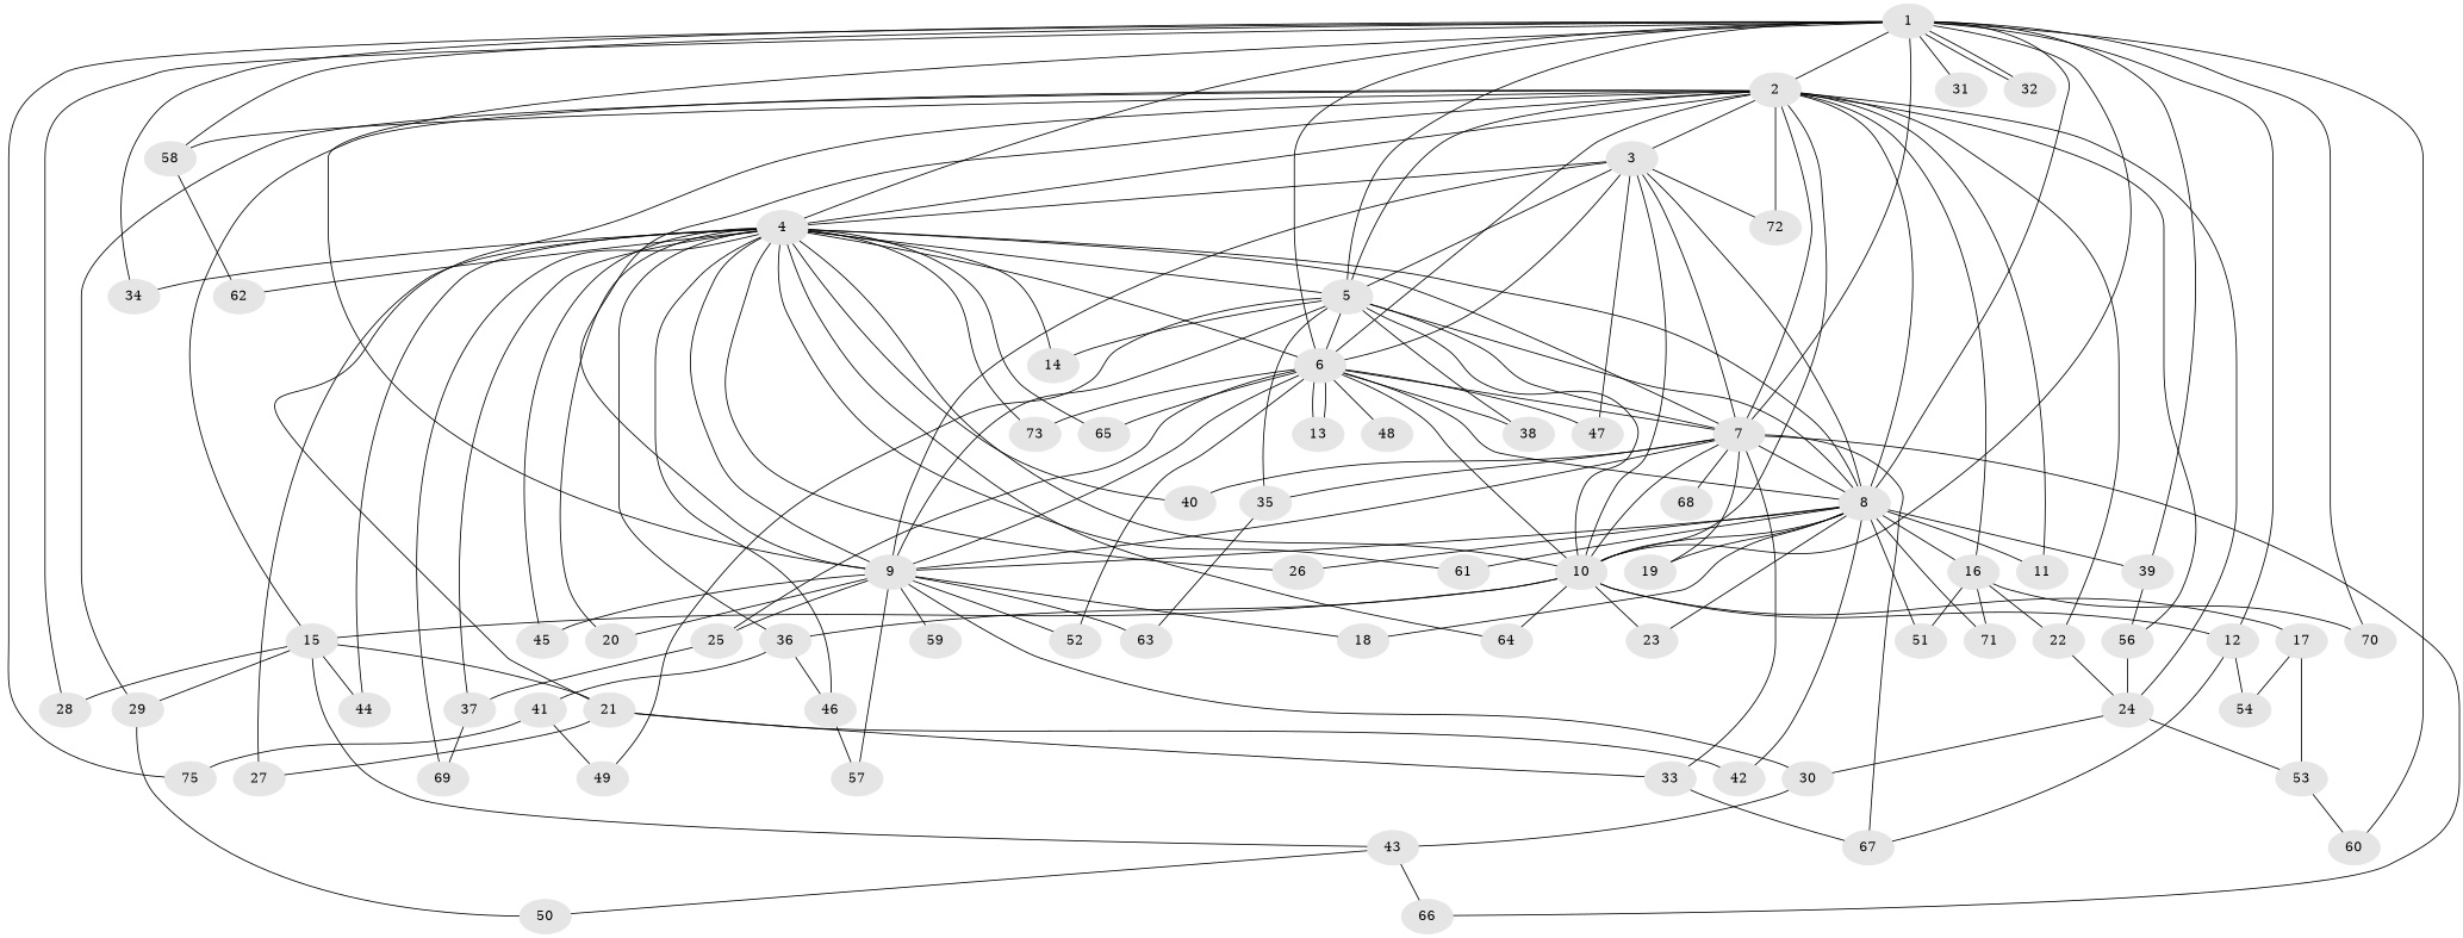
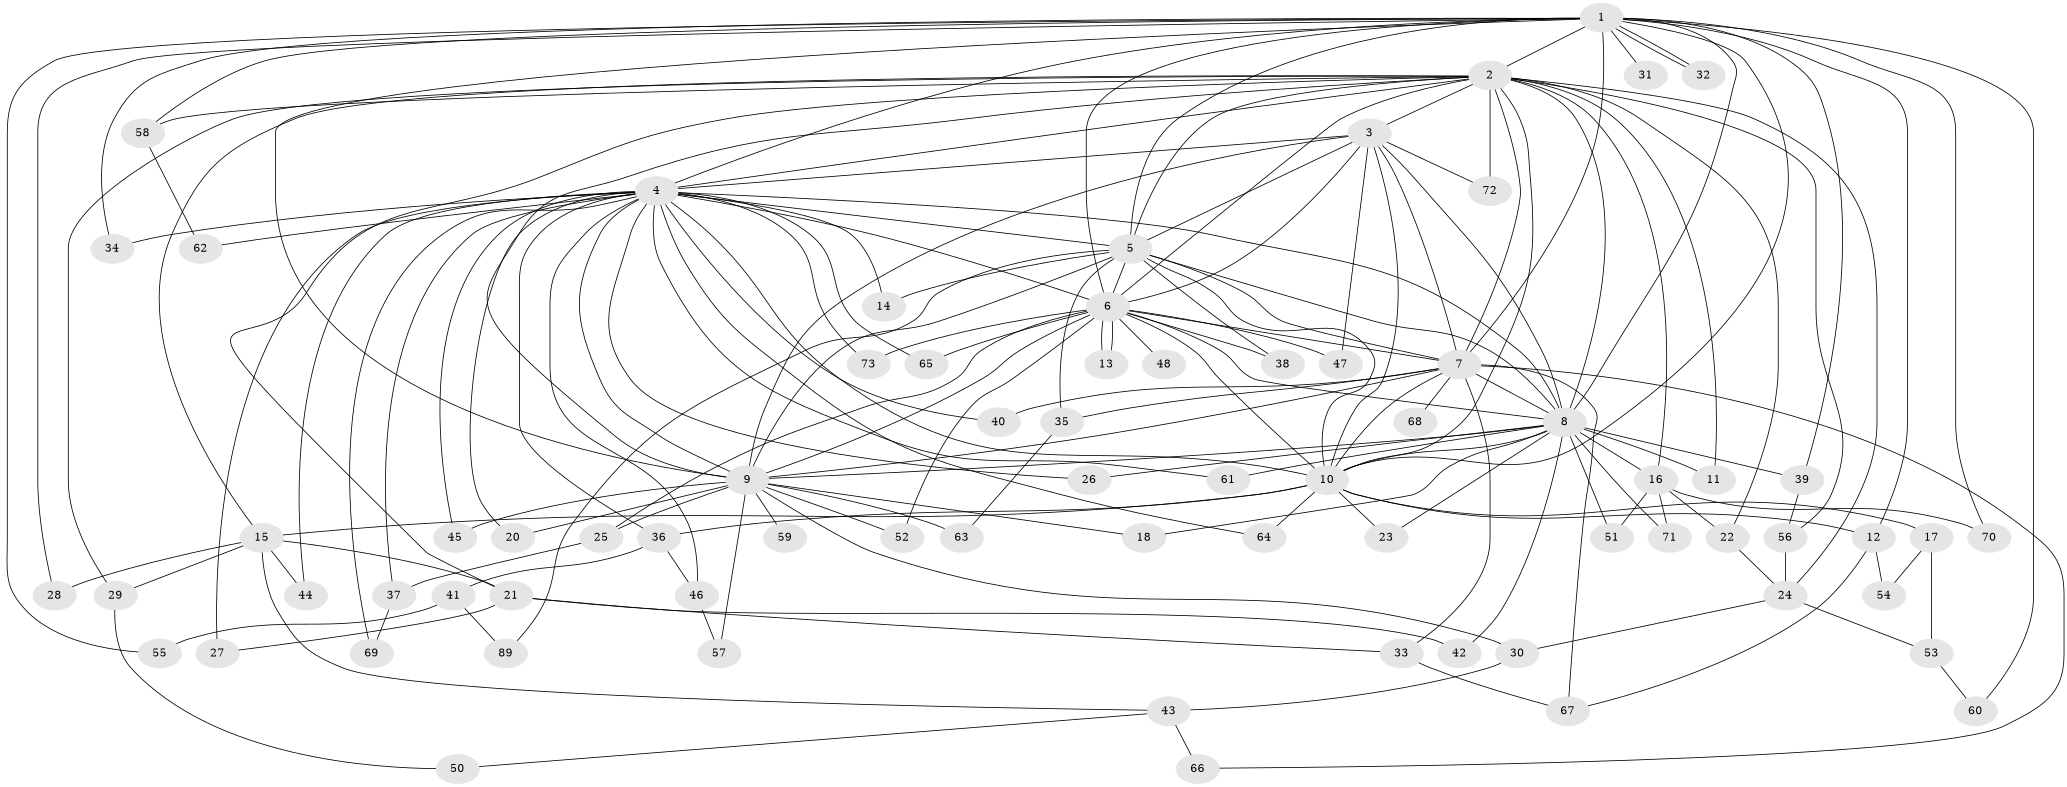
  graph {
    node [color=gray90 style=filled]
    1
    2
    4
    5
    6
    7
    8
    9
    10
    12
    28
    31
    32
    34
    39
-   55 [label=75]
+   55
    58
    60
    70
    3
    11
    15
    16
    21
    22
    24
    29
    56
    72
    47
    14
    20
    26
    27
    36
    37
    40
    44
    45
    46
    61
    62
    64
    65
    69
    73
    35
    38
-   49
+   49 [label=89]
    13
    25
    48
    52
-   19
    33
    66
    67
    68
    18
    23
    42
    51
    71
    59
    30
    57
    63
    17
    54
    43
    53
    50
    41
    1 -- 2
    1 -- 4
    1 -- 5
    1 -- 6
    1 -- 7
    1 -- 8
    1 -- 9
    1 -- 10
    1 -- 12
    1 -- 28
    1 -- 31
    1 -- 32
    1 -- 32
    1 -- 34
    1 -- 39
    1 -- 55
    1 -- 58
    1 -- 60
    1 -- 70
    2 -- 4
    2 -- 5
    2 -- 6
    2 -- 7
    2 -- 8
    2 -- 9
    2 -- 10
    2 -- 58
    2 -- 3
    2 -- 11
    2 -- 15
    2 -- 16
    2 -- 21
    2 -- 22
    2 -- 24
    2 -- 29
    2 -- 56
    2 -- 72
    4 -- 5
    4 -- 6
-   4 -- 7
    4 -- 8
    4 -- 9
    4 -- 10
    4 -- 34
    4 -- 14
    4 -- 20
    4 -- 26
    4 -- 27
    4 -- 36
    4 -- 37
    4 -- 40
    4 -- 44
    4 -- 45
    4 -- 46
    4 -- 61
    4 -- 62
    4 -- 64
    4 -- 65
    4 -- 69
    4 -- 73
    5 -- 6
    5 -- 7
    5 -- 8
    5 -- 9
    5 -- 10
    5 -- 14
    5 -- 35
    5 -- 38
    5 -- 49
    6 -- 7
    6 -- 8
    6 -- 9
    6 -- 10
    6 -- 47
    6 -- 65
    6 -- 73
    6 -- 38
    6 -- 13
    6 -- 13
    6 -- 25
    6 -- 48
    6 -- 52
    7 -- 8
    7 -- 9
    7 -- 10
    7 -- 40
    7 -- 35
-   7 -- 19
    7 -- 33
    7 -- 66
    7 -- 67
    7 -- 68
    8 -- 9
    8 -- 10
    8 -- 39
    8 -- 11
    8 -- 16
    8 -- 26
    8 -- 61
-   8 -- 19
    8 -- 18
    8 -- 23
    8 -- 42
    8 -- 51
    8 -- 71
    9 -- 20
    9 -- 45
    9 -- 25
    9 -- 52
    9 -- 18
    9 -- 59
    9 -- 30
    9 -- 57
    9 -- 63
    10 -- 12
    10 -- 15
    10 -- 36
    10 -- 64
    10 -- 23
    10 -- 17
    12 -- 67
    12 -- 54
    39 -- 56
    58 -- 62
    3 -- 4
    3 -- 5
    3 -- 6
    3 -- 7
    3 -- 8
    3 -- 9
    3 -- 10
    3 -- 72
    3 -- 47
    15 -- 28
    15 -- 21
    15 -- 29
    15 -- 44
    15 -- 43
    16 -- 70
    16 -- 22
    16 -- 51
    16 -- 71
    21 -- 27
    21 -- 33
    21 -- 42
    22 -- 24
    24 -- 30
    24 -- 53
    29 -- 50
    56 -- 24
    36 -- 46
    36 -- 41
    37 -- 69
    46 -- 57
    35 -- 63
    25 -- 37
    33 -- 67
    30 -- 43
    17 -- 54
    17 -- 53
    43 -- 66
    43 -- 50
    53 -- 60
    41 -- 55
    41 -- 49
  }
